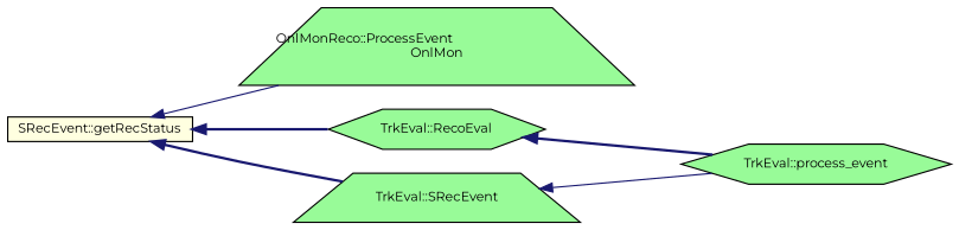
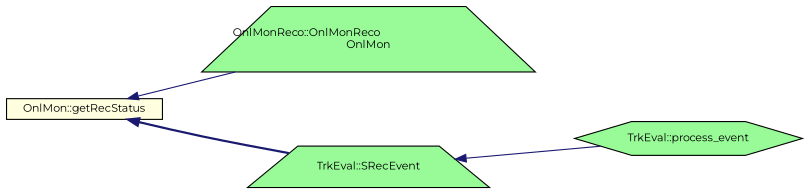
  digraph {
    fontname=Montserrat
    rankdir=LR
    node [color=black fillcolor=palegreen fontname=Montserrat fontsize=10 shape=trapezium style=filled]
    edge [color=midnightblue dir=back fontname=Montserrat fontsize=10 labelfontname=FreeSans labelfontsize=10 style=bold]
-   n1 [fillcolor=lightyellow fontcolor=black height=0.2 label="SRecEvent::getRecStatus" shape=box width=0.4]
-   n2 [height=0.2 label="OnlMonReco::ProcessEvent\lOnlMon" width=0.4]
-   n3 [height=0.2 label="TrkEval::RecoEval" shape=hexagon width=0.4]
+   n1 [fillcolor=lightyellow fontcolor=black height=0.2 label="OnlMon::getRecStatus" shape=box width=0.4]
+   n2 [height=0.2 label="OnlMonReco::OnlMonReco\lOnlMon" width=0.4]
    n4 [height=0.2 label="TrkEval::SRecEvent" width=0.4]
    n5 [height=0.2 label="TrkEval::process_event" shape=hexagon width=0.4]
    n1 -> n2 [style=solid]
-   n1 -> n3
    n1 -> n4
-   n3 -> n5
    n4 -> n5 [style=solid]
  }
